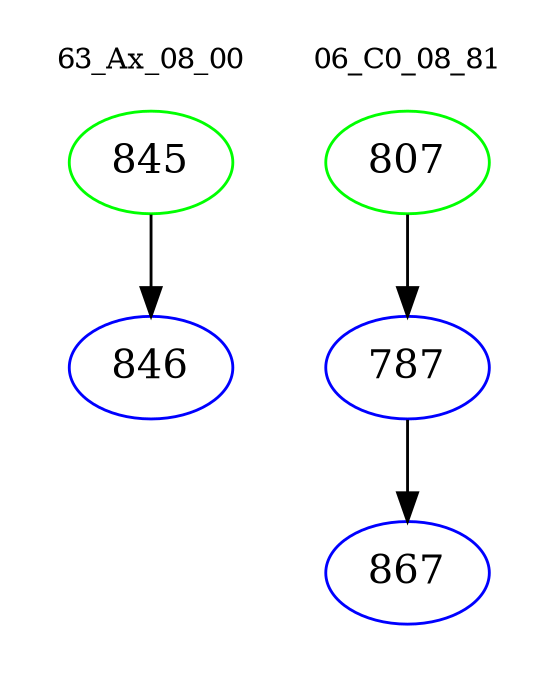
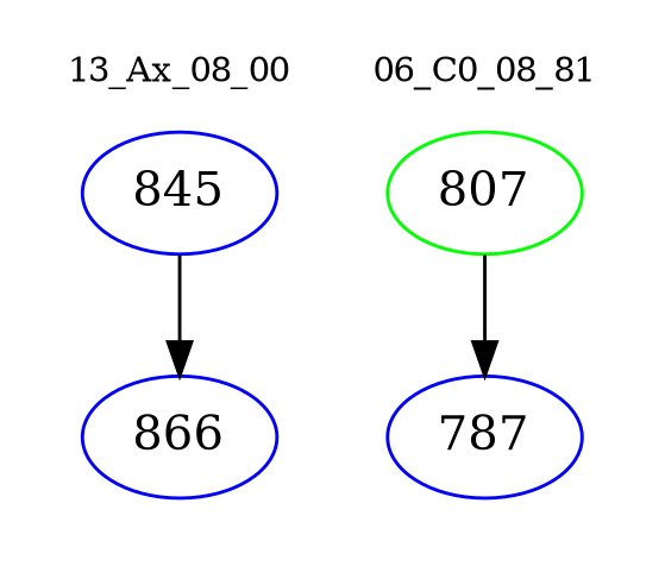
  digraph {
    node [color=blue]
    edge [color=black]
-   n1 [color=green label=845]
-   n2 [label=846]
+   n1 [label=845]
+   n2 [label=866]
    n3 [color=green label=807]
    n4 [label=787]
-   n5 [label=867]
    subgraph cluster_1 {
      color=white
      fontsize=10
-     label="63_Ax_08_00"
+     label="13_Ax_08_00"
      n1
      n2
    }
    subgraph cluster_2 {
      color=white
      fontsize=10
      label="06_C0_08_81"
      n3
      n4
-     n5
    }
    n1 -> n2
    n3 -> n4
-   n4 -> n5
  }
